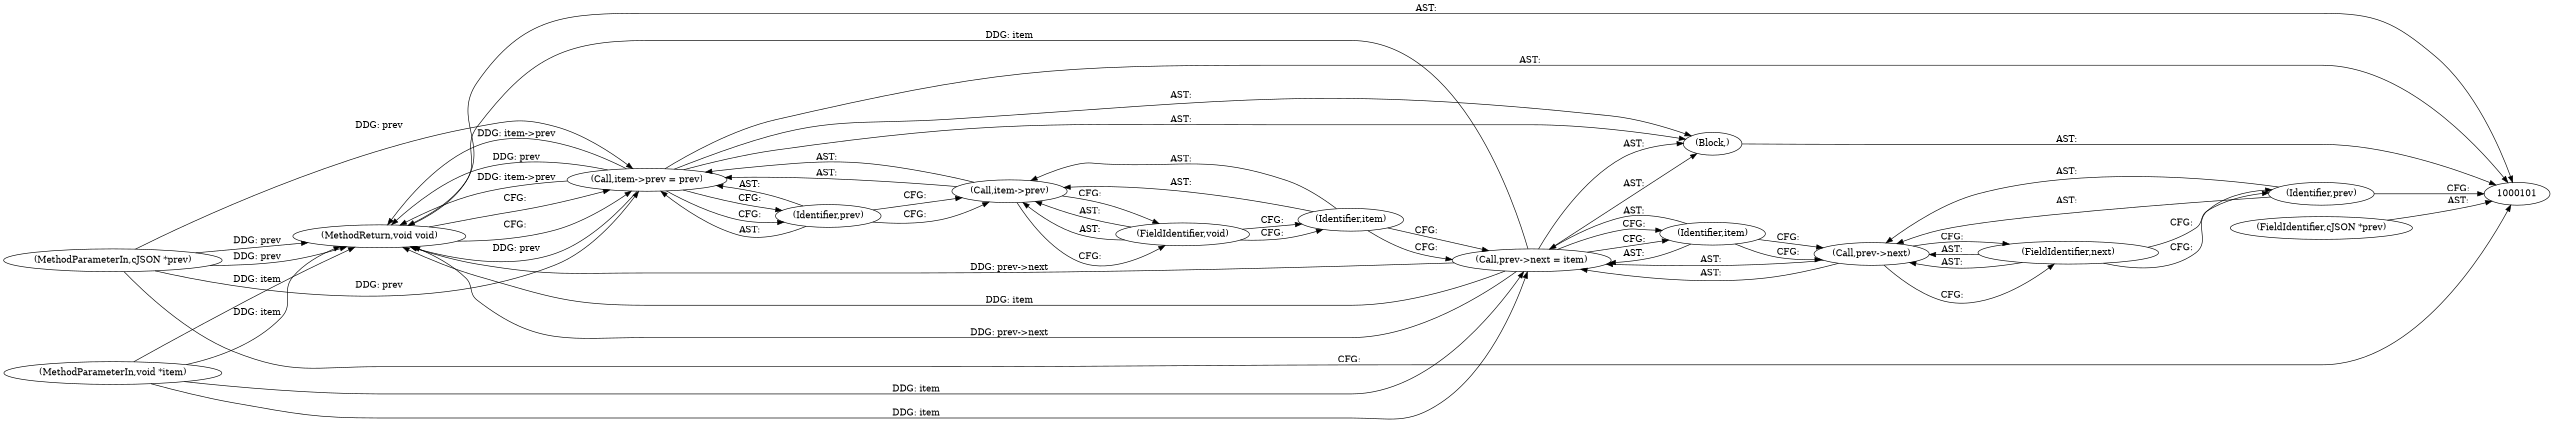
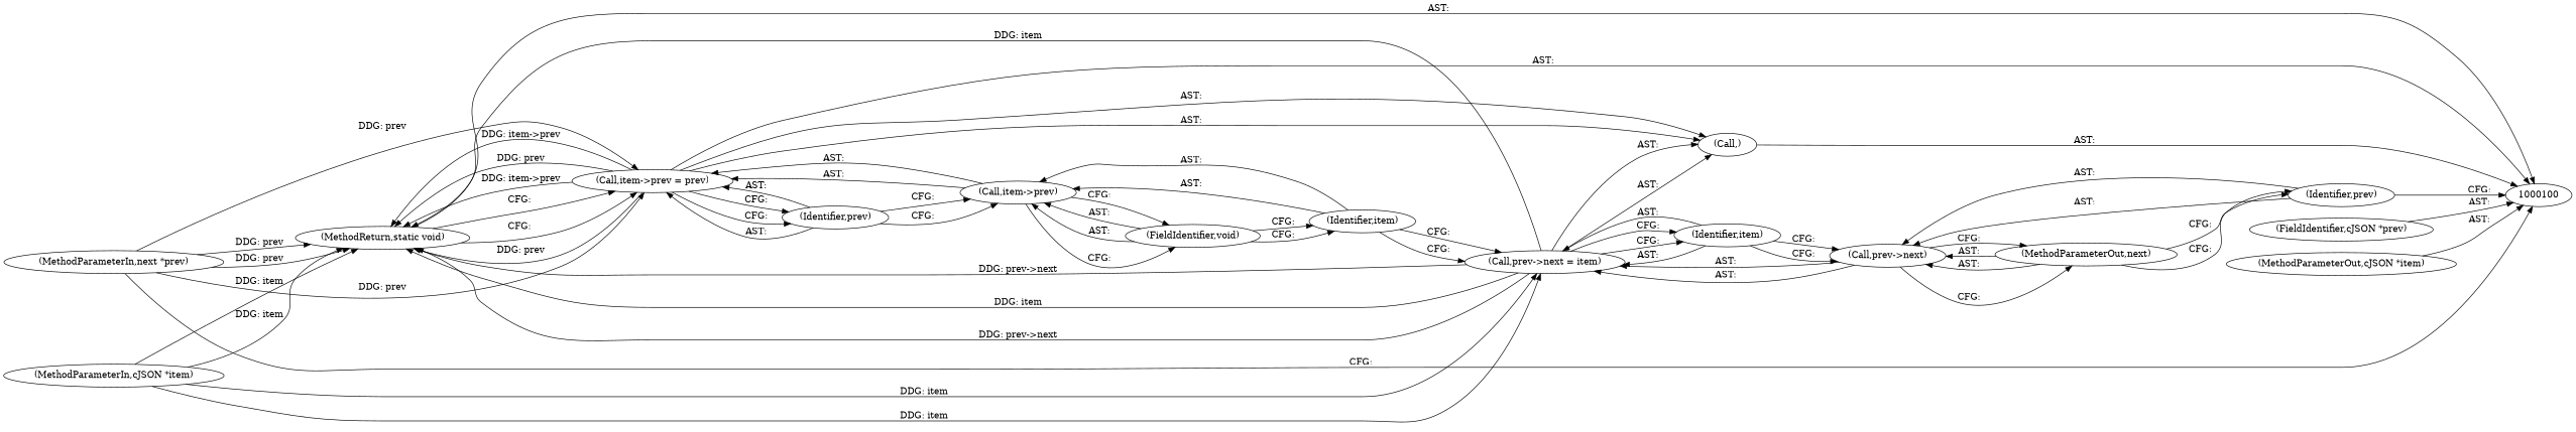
  digraph {
    rankdir=LR
-   n1 [label="(MethodReturn,void void)"]
+   n1 [label="(MethodReturn,static void)"]
    n2 [label="(Call,item->prev = prev)"]
-   1000100 [label=1000101]
-   n4 [label="(Block,)"]
+   1000100
+   n4 [label="(Call,)"]
    n5 [label="(Identifier,prev)"]
-   n6 [label="(MethodParameterIn,cJSON *prev)"]
+   n6 [label="(MethodParameterIn,next *prev)"]
    n7 [label="(FieldIdentifier,cJSON *prev)"]
-   n8 [label="(MethodParameterIn,void *item)"]
+   n8 [label="(MethodParameterIn,cJSON *item)"]
    n9 [label="(Call,prev->next = item)"]
    n10 [label="(Identifier,item)"]
+   n11 [label="(MethodParameterOut,cJSON *item)"]
    n12 [label="(Call,prev->next)"]
-   n13 [label="(FieldIdentifier,next)"]
+   n13 [label="(MethodParameterOut,next)"]
    n14 [label="(Identifier,prev)"]
    n15 [label="(Call,item->prev)"]
    n16 [label="(FieldIdentifier,void)"]
    n17 [label="(Identifier,item)"]
    n1 -> n2 [label="CFG: "]
    n1 -> n2 [label="CFG: "]
    n1 -> 1000100 [label="AST: "]
    n2 -> n1 [label="DDG: prev"]
    n2 -> n1 [label="DDG: item->prev"]
    n2 -> n1 [label="DDG: prev"]
    n2 -> n1 [label="DDG: item->prev"]
    n2 -> 1000100 [label="AST: "]
    n2 -> n4 [label="AST: "]
    n2 -> n4 [label="AST: "]
    n2 -> n5 [label="CFG: "]
    n2 -> n5 [label="CFG: "]
    n4 -> 1000100 [label="AST: "]
    n5 -> n2 [label="AST: "]
    n5 -> n2 [label="AST: "]
    n5 -> n15 [label="CFG: "]
    n5 -> n15 [label="CFG: "]
    n6 -> n1 [label="DDG: prev"]
    n6 -> n1 [label="DDG: prev"]
    n6 -> n2 [label="DDG: prev"]
    n6 -> n2 [label="DDG: prev"]
    n6 -> 1000100 [label="CFG: "]
    n7 -> 1000100 [label="AST: "]
    n8 -> n1 [label="DDG: item"]
    n8 -> n1 [label="DDG: item"]
    n8 -> n9 [label="DDG: item"]
    n8 -> n9 [label="DDG: item"]
    n9 -> n1 [label="DDG: item"]
    n9 -> n1 [label="DDG: prev->next"]
    n9 -> n1 [label="DDG: item"]
    n9 -> n1 [label="DDG: prev->next"]
    n9 -> n4 [label="AST: "]
    n9 -> n4 [label="AST: "]
    n9 -> n10 [label="CFG: "]
    n9 -> n10 [label="CFG: "]
    n10 -> n9 [label="AST: "]
    n10 -> n9 [label="AST: "]
    n10 -> n12 [label="CFG: "]
    n10 -> n12 [label="CFG: "]
+   n11 -> 1000100 [label="AST: "]
    n12 -> n9 [label="AST: "]
    n12 -> n9 [label="AST: "]
    n12 -> n13 [label="CFG: "]
    n12 -> n13 [label="CFG: "]
    n13 -> n12 [label="AST: "]
    n13 -> n12 [label="AST: "]
    n13 -> n14 [label="CFG: "]
    n13 -> n14 [label="CFG: "]
    n14 -> 1000100 [label="CFG: "]
    n14 -> n12 [label="AST: "]
    n14 -> n12 [label="AST: "]
    n15 -> n2 [label="AST: "]
    n15 -> n2 [label="AST: "]
    n15 -> n16 [label="CFG: "]
    n15 -> n16 [label="CFG: "]
    n16 -> n15 [label="AST: "]
    n16 -> n15 [label="AST: "]
    n16 -> n17 [label="CFG: "]
    n16 -> n17 [label="CFG: "]
    n17 -> n9 [label="CFG: "]
    n17 -> n9 [label="CFG: "]
    n17 -> n15 [label="AST: "]
    n17 -> n15 [label="AST: "]
  }
